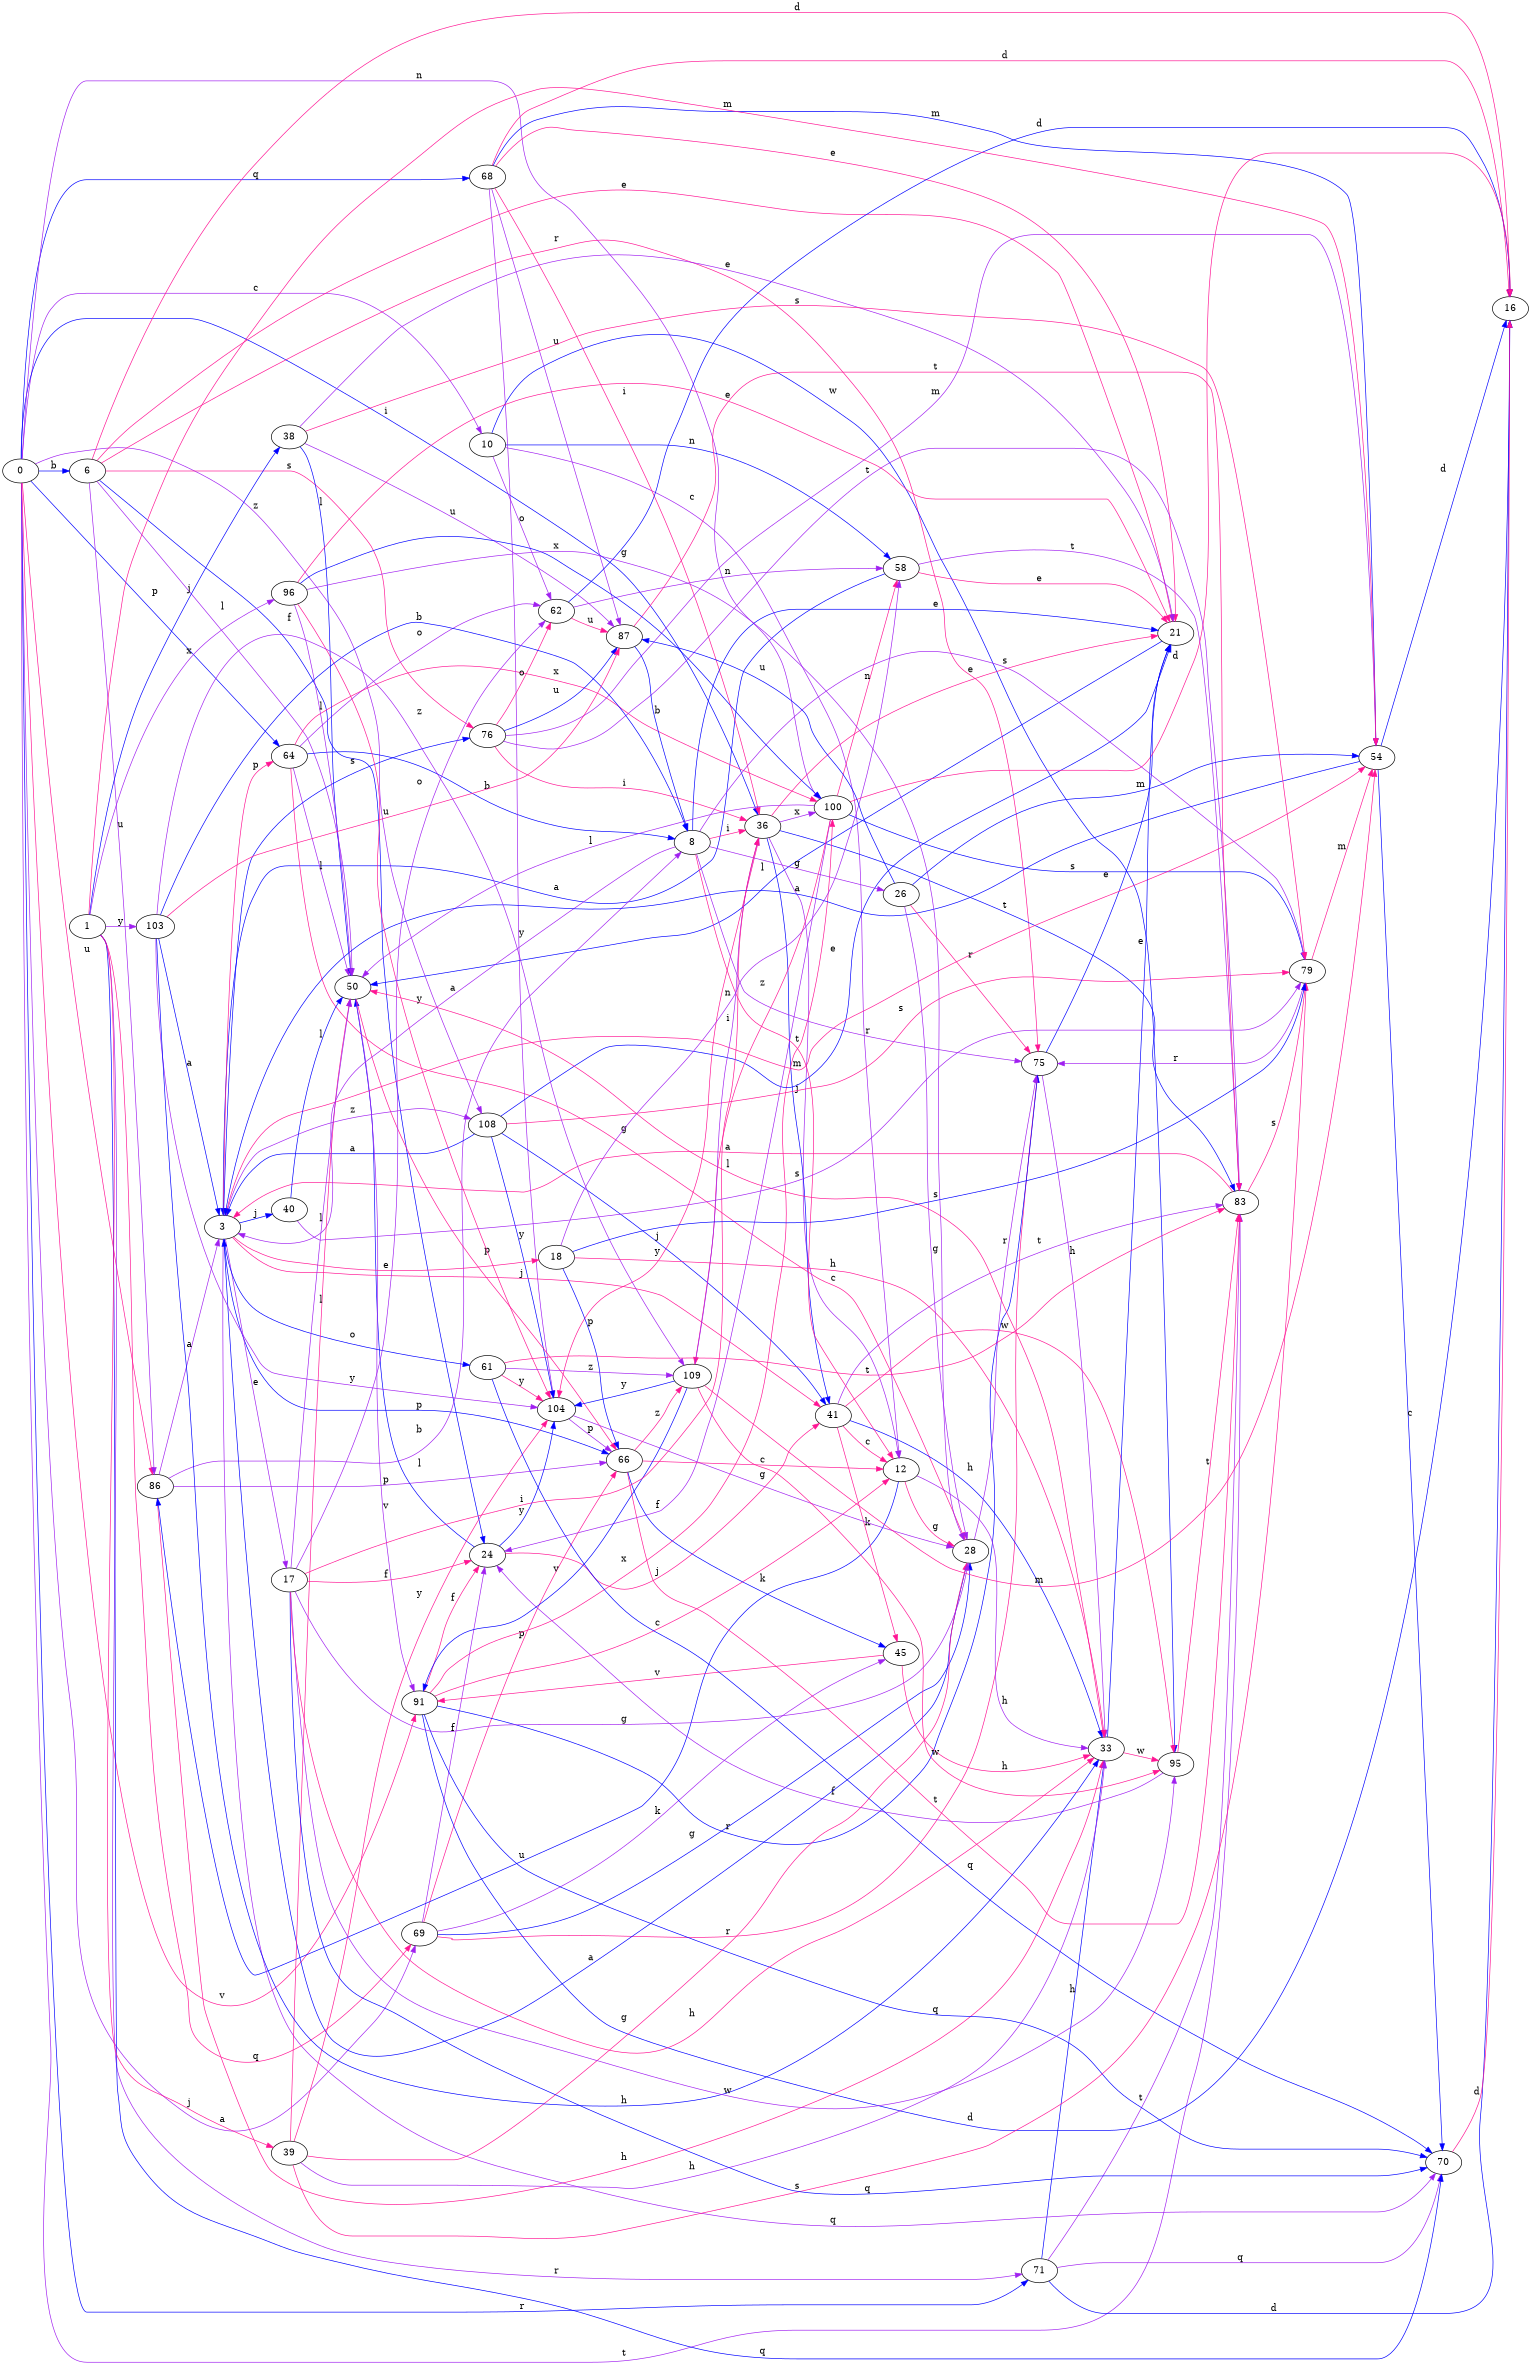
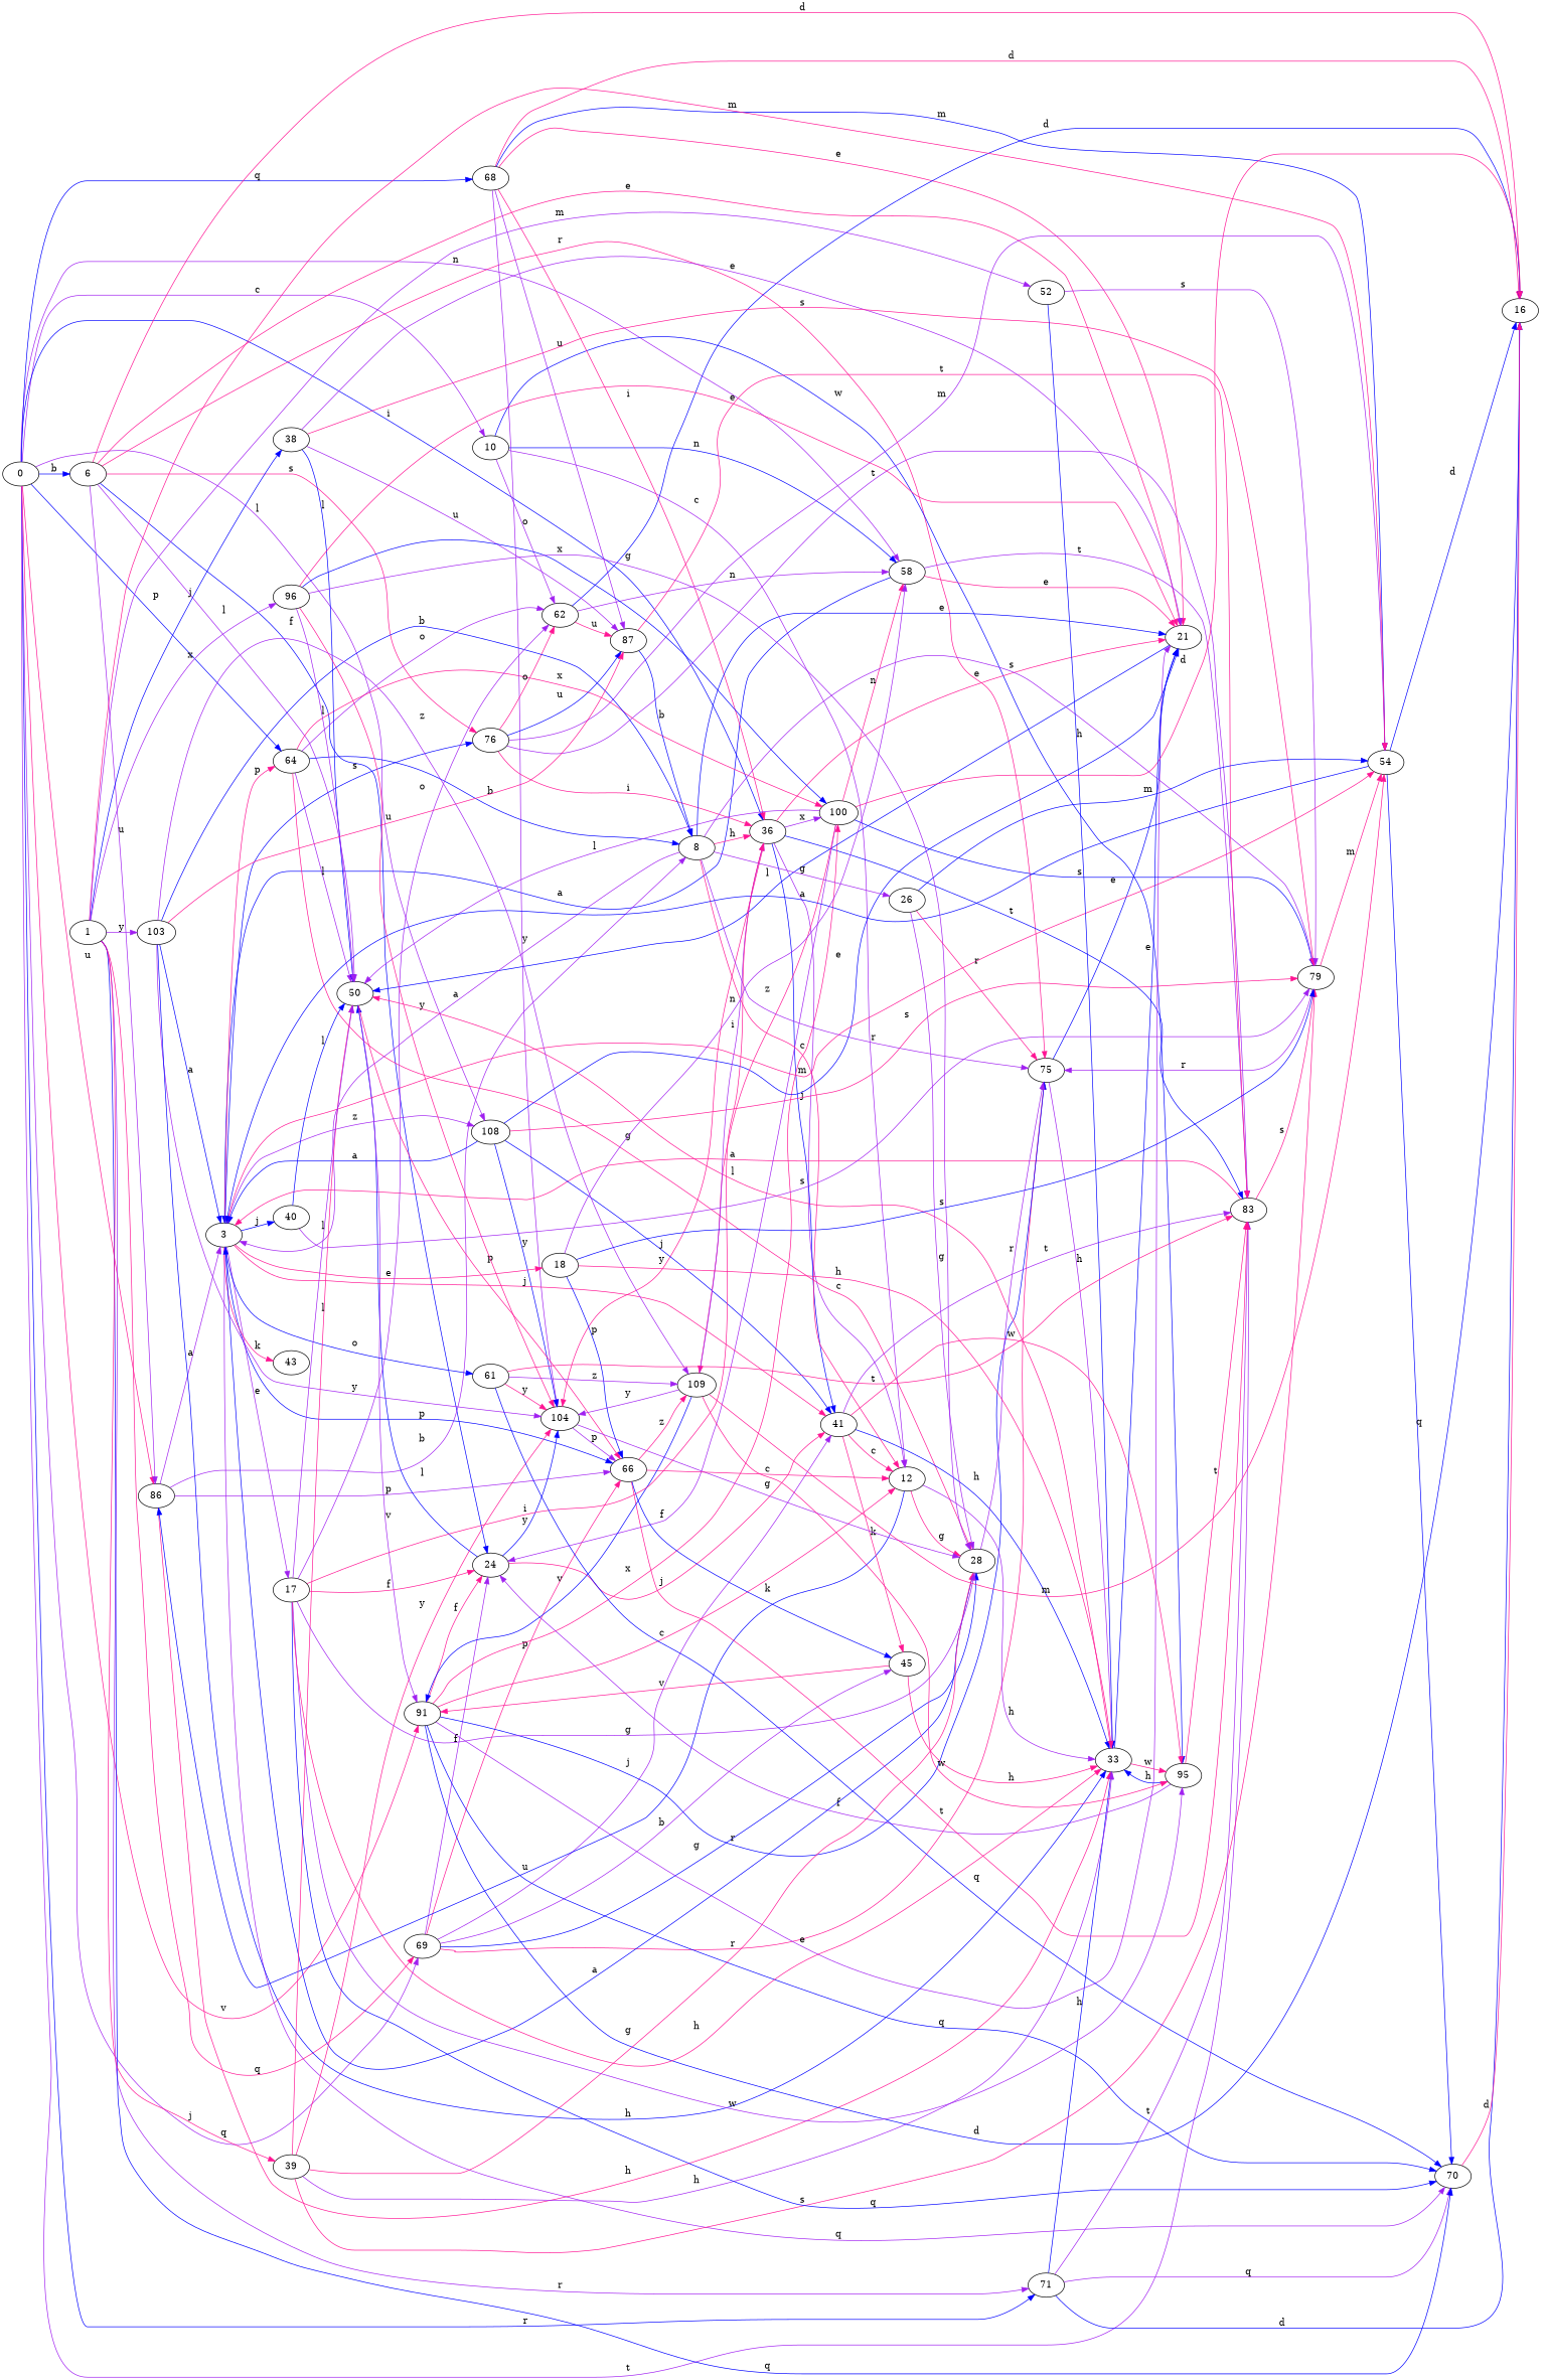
  strict digraph {
    rankdir=LR
    edge [color=deeppink]
    0
    6
    10
    36
    58
    64
    68
    69
    n9 [label=71]
    83
    86
    91
    108
    76
    16
    21
    24
    50
    75
    12
    62
    95
    41
    104
    100
    3
    8
    28
    54
    87
    66
    45
    70
    33
    79
    1
    38
    39
+   52
    96
    103
    109
    17
    18
    40
+   43
    61
    26
    0 -> 6 [color=blue label=b]
    0 -> 10 [color=purple label=c]
    0 -> 36 [color=blue label=i]
-   0 -> 100 [color=purple label=n]
+   0 -> 58 [color=purple label=n]
    0 -> 64 [color=blue label=p]
    0 -> 68 [color=blue label=q]
-   0 -> 69 [color=purple label=a]
+   0 -> 69 [color=purple label=q]
    0 -> n9 [color=blue label=r]
    0 -> 83 [color=purple label=t]
    0 -> 86 [label=u]
    0 -> 91 [label=v]
-   0 -> 108 [color=purple label=z]
+   0 -> 108 [color=purple label=l]
    6 -> 86 [color=purple label=u]
    6 -> 76 [label=s]
    6 -> 16 [label=d]
    6 -> 21 [label=e]
    6 -> 24 [color=blue label=f]
    6 -> 50 [color=purple label=l]
    6 -> 75 [label=r]
    10 -> 58 [color=blue label=n]
    10 -> 12 [color=purple label=c]
    10 -> 62 [color=purple label=o]
    10 -> 95 [color=blue label=w]
    36 -> 83 [color=blue label=t]
    36 -> 21 [label=e]
    36 -> 12 [color=purple label=c]
    36 -> 41 [color=blue label=j]
    36 -> 104 [label=y]
    36 -> 100 [color=purple label=x]
    58 -> 83 [color=purple label=t]
    58 -> 21 [label=e]
    58 -> 3 [color=blue label=a]
    64 -> 50 [color=purple label=l]
    64 -> 62 [color=purple label=o]
    64 -> 100 [label=x]
    64 -> 8 [color=blue label=b]
    64 -> 28 [label=g]
    68 -> 36 [label=i]
    68 -> 16 [label=d]
    68 -> 21 [label=e]
    68 -> 104 [color=purple label=y]
    68 -> 54 [color=blue label=m]
    68 -> 87 [color=purple label=u]
    69 -> 24 [color=purple label=f]
    69 -> 75 [label=r]
+   69 -> 41 [color=purple label=j]
    69 -> 28 [color=blue label=g]
    69 -> 66 [label=p]
-   69 -> 45 [color=purple label=k]
+   69 -> 45 [color=purple label=b]
    n9 -> 83 [color=purple label=t]
    n9 -> 16 [color=blue label=d]
    n9 -> 70 [color=purple label=q]
    n9 -> 33 [color=blue label=h]
    83 -> 3 [label=a]
    83 -> 79 [label=s]
    86 -> 3 [color=purple label=a]
    86 -> 8 [color=purple label=b]
    86 -> 66 [color=purple label=p]
    86 -> 33 [label=h]
    91 -> 16 [color=blue label=d]
+   91 -> 21 [color=purple label=e]
    91 -> 24 [label=f]
    91 -> 75 [color=blue label=r]
    91 -> 12 [label=c]
    91 -> 100 [label=x]
    91 -> 70 [color=blue label=q]
    108 -> 21 [color=blue label=e]
    108 -> 41 [color=blue label=j]
    108 -> 104 [color=blue label=y]
    108 -> 3 [color=blue label=a]
    108 -> 79 [label=s]
    76 -> 36 [label=i]
    76 -> 83 [color=purple label=t]
    76 -> 62 [label=o]
    76 -> 54 [color=purple label=m]
    76 -> 87 [color=blue label=u]
    21 -> 50 [color=blue label=l]
    24 -> 50 [color=blue label=l]
    24 -> 41 [label=j]
    24 -> 104 [color=blue label=y]
    50 -> 91 [color=purple label=v]
    50 -> 66 [label=p]
    75 -> 21 [color=blue label=e]
    75 -> 33 [color=purple label=h]
    12 -> 86 [color=blue label=u]
    12 -> 28 [label=g]
    12 -> 33 [color=purple label=h]
    62 -> 58 [color=purple label=n]
    62 -> 16 [color=blue label=d]
    62 -> 87 [label=u]
    95 -> 83 [label=t]
    95 -> 24 [color=purple label=f]
+   95 -> 33 [color=blue label=h]
    41 -> 83 [color=purple label=t]
    41 -> 12 [label=c]
    41 -> 95 [label=w]
    41 -> 45 [label=k]
    41 -> 33 [color=blue label=h]
    104 -> 28 [color=purple label=g]
    104 -> 66 [color=purple label=p]
    100 -> 58 [label=n]
    100 -> 16 [label=d]
    100 -> 24 [color=purple label=f]
    100 -> 50 [color=purple label=l]
    100 -> 79 [color=blue label=s]
    100 -> 109 [label=z]
    3 -> 64 [label=p]
    3 -> 108 [color=purple label=z]
    3 -> 76 [color=blue label=s]
    3 -> 41 [label=j]
    3 -> 54 [label=m]
    3 -> 66 [color=blue label=p]
    3 -> 70 [color=purple label=q]
    3 -> 17 [color=purple label=e]
    3 -> 18 [label=e]
    3 -> 40 [color=blue label=j]
+   3 -> 43 [label=k]
    3 -> 61 [color=blue label=o]
-   8 -> 36 [label=i]
+   8 -> 36 [label=h]
    8 -> 21 [color=blue label=e]
    8 -> 75 [color=purple label=r]
-   8 -> 12 [label=t]
+   8 -> 12 [label=c]
    8 -> 3 [color=purple label=a]
    8 -> 79 [color=purple label=s]
    8 -> 26 [color=purple label=g]
    28 -> 75 [color=purple label=r]
    28 -> 3 [color=blue label=a]
    54 -> 16 [color=blue label=d]
    54 -> 3 [color=blue label=a]
-   54 -> 70 [color=blue label=c]
+   54 -> 70 [color=blue label=q]
    87 -> 83 [label=t]
    87 -> 8 [color=blue label=b]
    66 -> 83 [label=t]
    66 -> 12 [label=c]
    66 -> 45 [color=blue label=k]
    66 -> 109 [label=z]
    45 -> 91 [label=v]
    45 -> 33 [label=h]
    70 -> 16 [label=d]
    33 -> 21 [color=blue label=e]
    33 -> 50 [label=l]
    33 -> 95 [label=w]
    79 -> 75 [color=purple label=r]
    79 -> 54 [label=m]
    1 -> 69 [label=q]
    1 -> n9 [color=purple label=r]
    1 -> 54 [label=m]
    1 -> 70 [color=blue label=q]
    1 -> 38 [color=blue label=j]
    1 -> 39 [label=j]
+   1 -> 52 [color=purple label=m]
    1 -> 96 [color=purple label=x]
    1 -> 103 [color=purple label=y]
    38 -> 21 [color=purple label=e]
    38 -> 50 [color=blue label=l]
    38 -> 87 [color=purple label=u]
    38 -> 79 [label=s]
    39 -> 50 [label=l]
    39 -> 104 [label=y]
    39 -> 28 [label=g]
    39 -> 33 [color=purple label=h]
    39 -> 79 [label=s]
+   52 -> 33 [color=blue label=h]
+   52 -> 79 [color=purple label=s]
    96 -> 21 [label=e]
    96 -> 50 [color=purple label=l]
    96 -> 104 [label=y]
    96 -> 100 [color=blue label=x]
    96 -> 28 [color=purple label=g]
    103 -> 104 [color=purple label=y]
    103 -> 3 [color=blue label=a]
    103 -> 8 [color=blue label=b]
    103 -> 87 [label=u]
    103 -> 33 [color=blue label=h]
    103 -> 109 [color=purple label=z]
    109 -> 36 [color=purple label=i]
    109 -> 91 [color=blue label=v]
    109 -> 95 [label=w]
-   109 -> 104 [color=blue label=y]
+   109 -> 104 [color=purple label=y]
    109 -> 54 [label=m]
    17 -> 36 [label=i]
    17 -> 24 [label=f]
    17 -> 50 [color=purple label=l]
    17 -> 62 [color=purple label=o]
    17 -> 95 [color=purple label=w]
    17 -> 28 [color=purple label=g]
    17 -> 70 [color=blue label=q]
    17 -> 33 [label=h]
    18 -> 58 [color=purple label=n]
    18 -> 66 [color=blue label=p]
    18 -> 33 [label=h]
    18 -> 79 [color=blue label=s]
    40 -> 50 [color=blue label=l]
    40 -> 79 [color=purple label=s]
    61 -> 83 [label=t]
    61 -> 104 [label=y]
    61 -> 70 [color=blue label=q]
    61 -> 109 [color=purple label=z]
    26 -> 75 [label=r]
    26 -> 28 [color=purple label=g]
    26 -> 54 [color=blue label=m]
-   26 -> 87 [color=blue label=u]
  }
